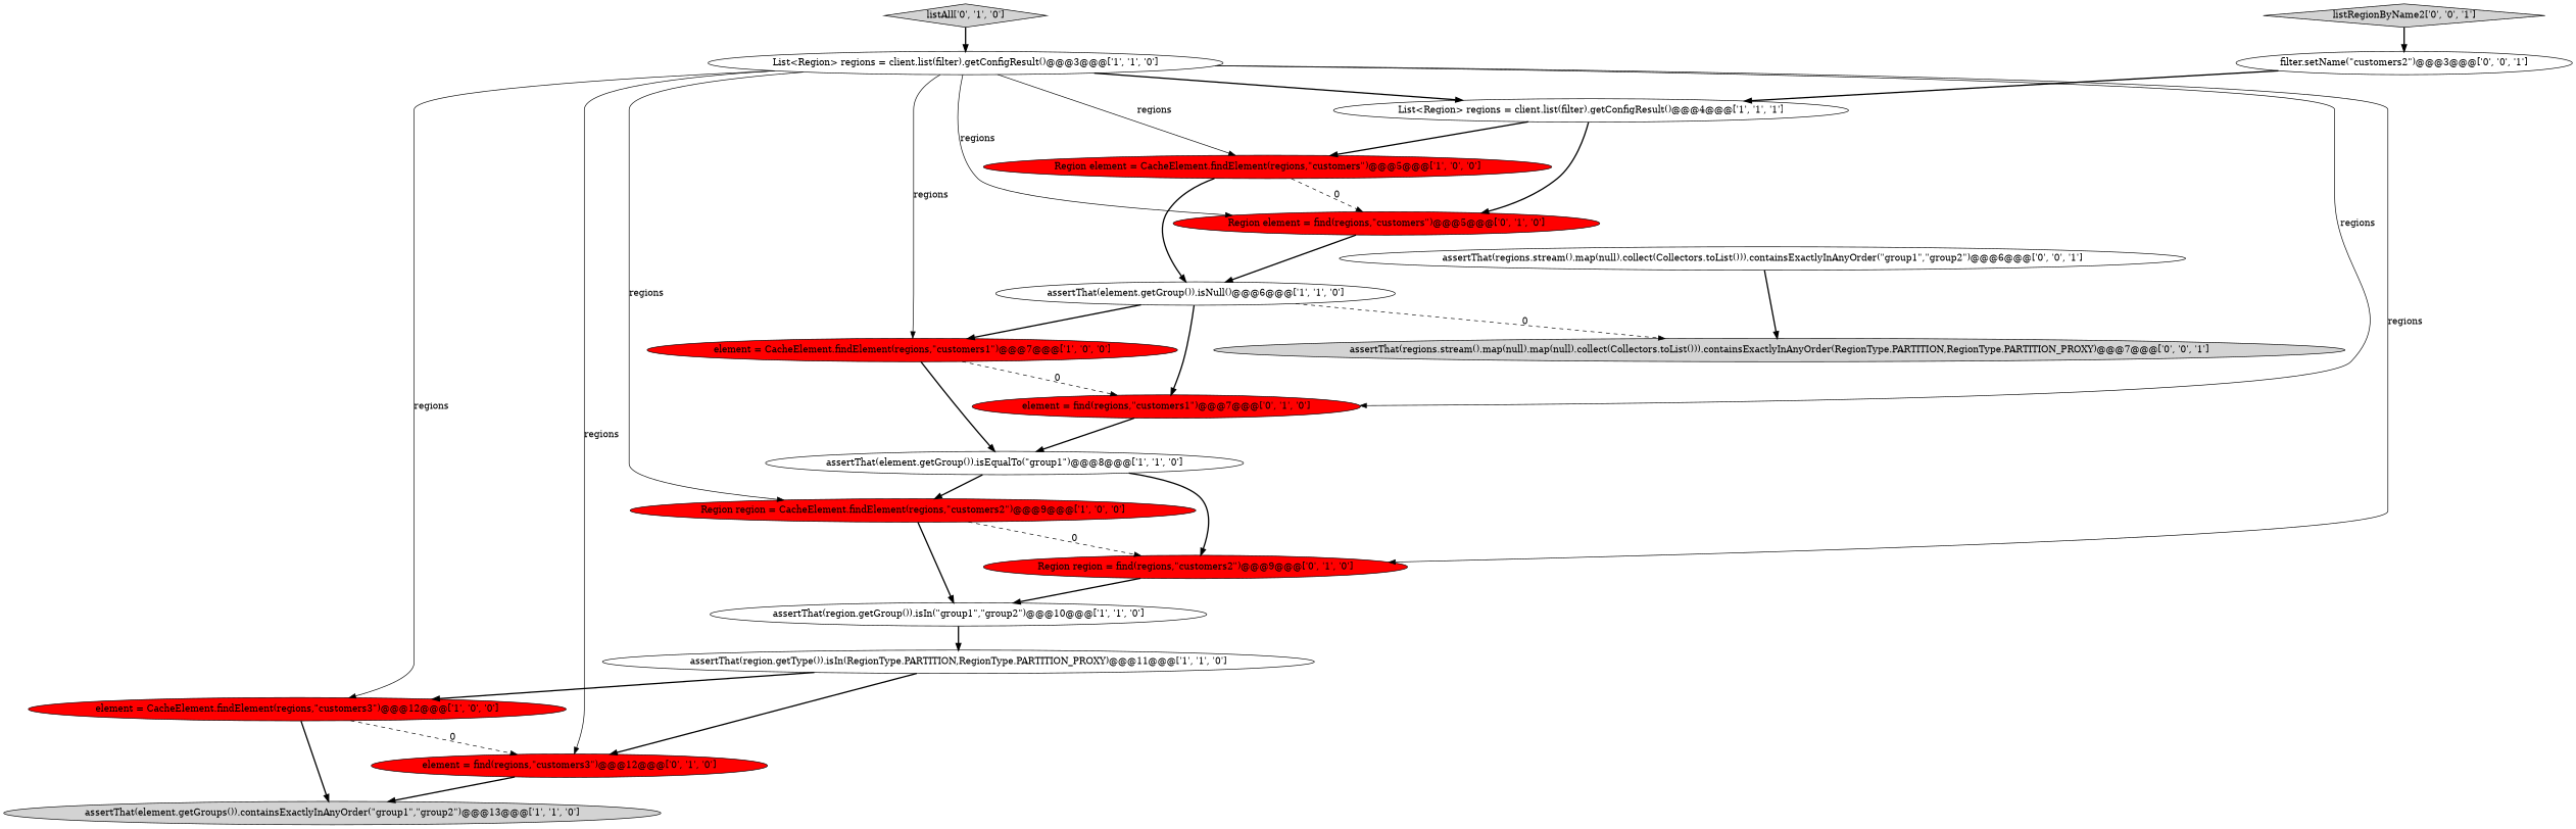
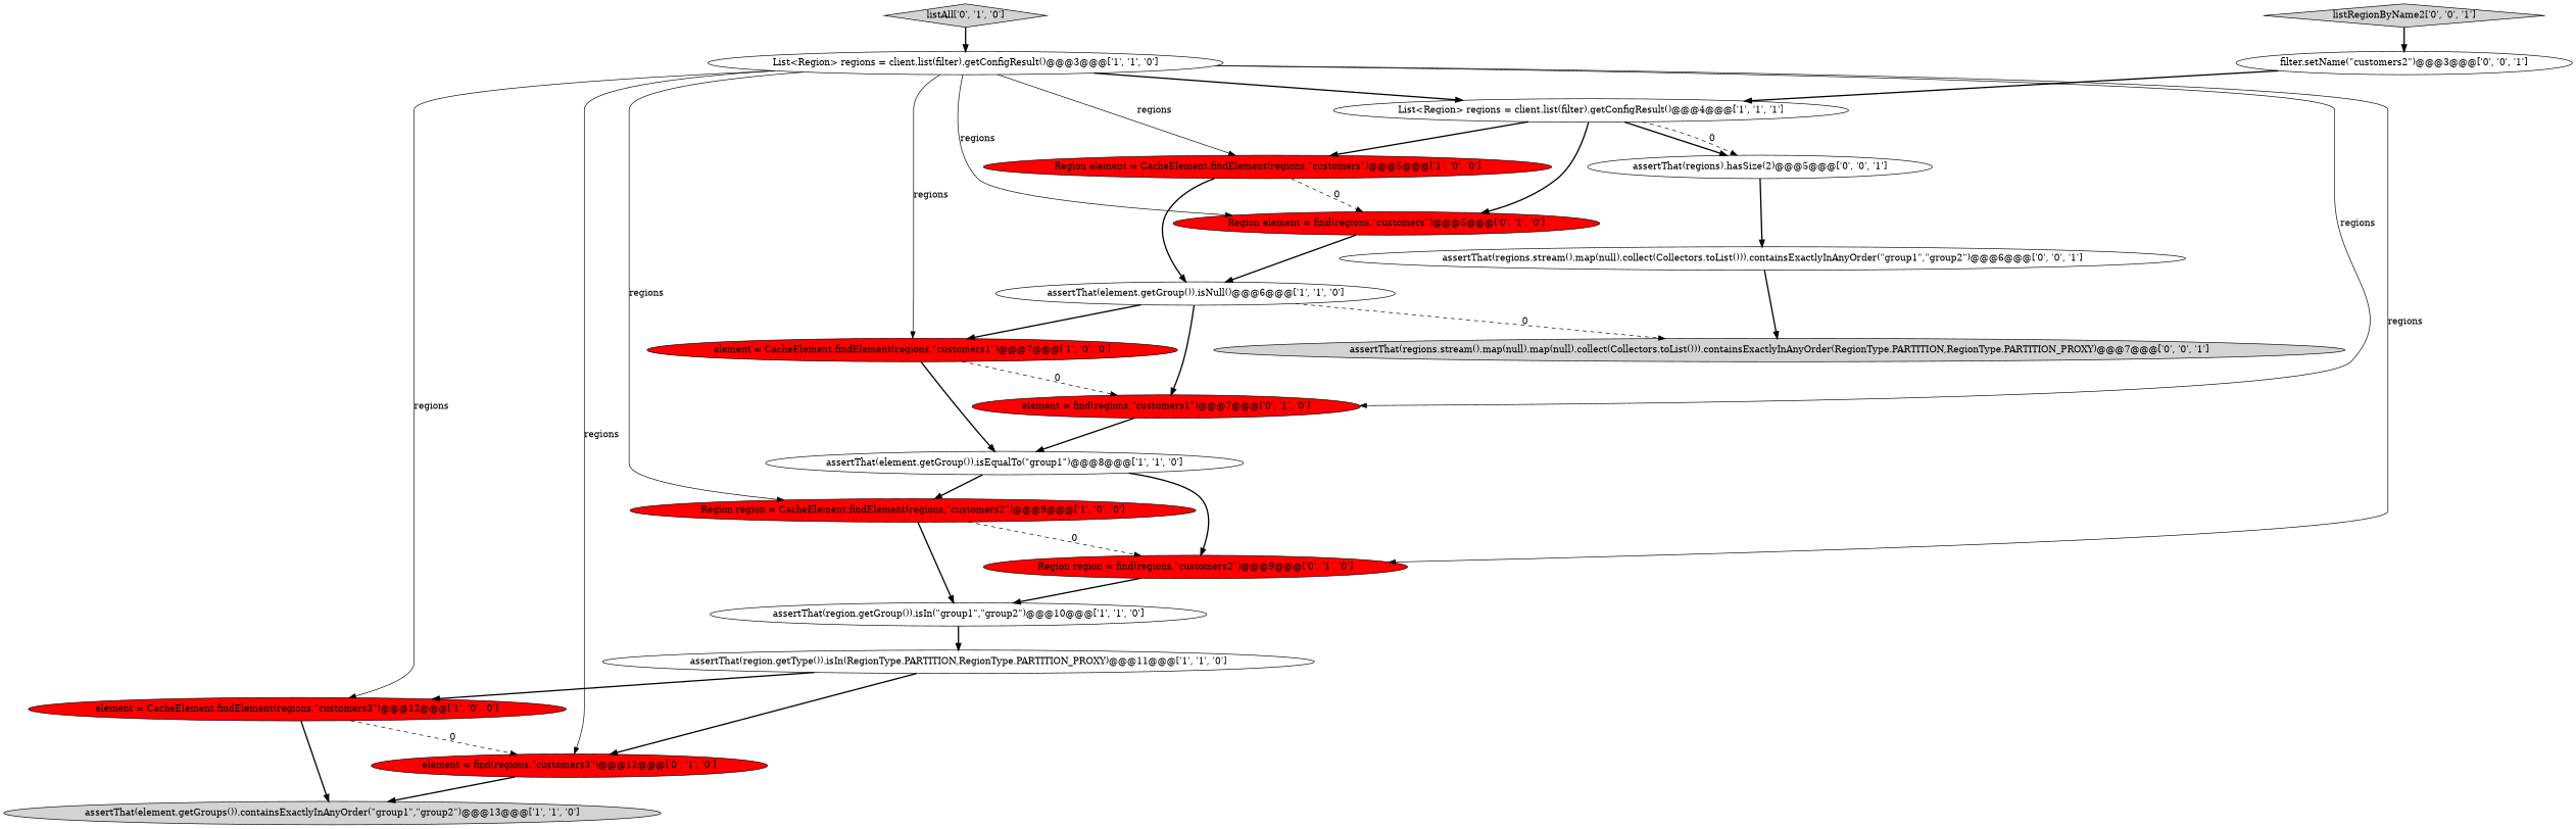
  digraph {
    node [fillcolor=white shape=ellipse style=filled]
    edge [style=bold]
    n1 [label="assertThat(element.getGroup()).isEqualTo(\"group1\")@@@8@@@['1', '1', '0']"]
    n2 [fillcolor=red label="Region region = CacheElement.findElement(regions,\"customers2\")@@@9@@@['1', '0', '0']"]
    n3 [fillcolor=red label="Region region = find(regions,\"customers2\")@@@9@@@['0', '1', '0']"]
    n4 [label="assertThat(region.getGroup()).isIn(\"group1\",\"group2\")@@@10@@@['1', '1', '0']"]
    n5 [label="assertThat(region.getType()).isIn(RegionType.PARTITION,RegionType.PARTITION_PROXY)@@@11@@@['1', '1', '0']"]
+   n6 [label="assertThat(regions).hasSize(2)@@@5@@@['0', '0', '1']"]
    n7 [label="assertThat(regions.stream().map(null).collect(Collectors.toList())).containsExactlyInAnyOrder(\"group1\",\"group2\")@@@6@@@['0', '0', '1']"]
    n8 [fillcolor=lightgray label="assertThat(regions.stream().map(null).map(null).collect(Collectors.toList())).containsExactlyInAnyOrder(RegionType.PARTITION,RegionType.PARTITION_PROXY)@@@7@@@['0', '0', '1']"]
    n9 [fillcolor=red label="Region element = find(regions,\"customers\")@@@5@@@['0', '1', '0']"]
    n10 [label="assertThat(element.getGroup()).isNull()@@@6@@@['1', '1', '0']"]
    n11 [fillcolor=red label="element = CacheElement.findElement(regions,\"customers1\")@@@7@@@['1', '0', '0']"]
    n12 [fillcolor=red label="element = find(regions,\"customers1\")@@@7@@@['0', '1', '0']"]
    n13 [fillcolor=lightgray label="assertThat(element.getGroups()).containsExactlyInAnyOrder(\"group1\",\"group2\")@@@13@@@['1', '1', '0']"]
    n14 [fillcolor=red label="element = CacheElement.findElement(regions,\"customers3\")@@@12@@@['1', '0', '0']"]
    n15 [fillcolor=red label="element = find(regions,\"customers3\")@@@12@@@['0', '1', '0']"]
    n16 [label="List<Region> regions = client.list(filter).getConfigResult()@@@3@@@['1', '1', '0']"]
    n17 [label="List<Region> regions = client.list(filter).getConfigResult()@@@4@@@['1', '1', '1']"]
    n18 [fillcolor=red label="Region element = CacheElement.findElement(regions,\"customers\")@@@5@@@['1', '0', '0']"]
    n19 [fillcolor=lightgray label="listRegionByName2['0', '0', '1']" shape=diamond]
    n20 [label="filter.setName(\"customers2\")@@@3@@@['0', '0', '1']"]
    n21 [fillcolor=lightgray label="listAll['0', '1', '0']" shape=diamond]
    n1 -> n2
    n1 -> n3
    n2 -> n3 [label=0 style=dashed]
    n2 -> n4
    n3 -> n4
    n4 -> n5
    n5 -> n14
    n5 -> n15
+   n6 -> n7
    n7 -> n8
    n9 -> n10
    n10 -> n8 [label=0 style=dashed]
    n10 -> n11
    n10 -> n12
    n11 -> n1
    n11 -> n12 [label=0 style=dashed]
    n12 -> n1
    n14 -> n13
    n14 -> n15 [label=0 style=dashed]
    n15 -> n13
    n16 -> n2 [label=regions style=solid]
    n16 -> n3 [label=regions style=solid]
    n16 -> n9 [label=regions style=solid]
    n16 -> n11 [label=regions style=solid]
    n16 -> n12 [label=regions style=solid]
    n16 -> n14 [label=regions style=solid]
    n16 -> n15 [label=regions style=solid]
    n16 -> n17
    n16 -> n18 [label=regions style=solid]
+   n17 -> n6
+   n17 -> n6 [label=0 style=dashed]
    n17 -> n9
    n17 -> n18
    n18 -> n9 [label=0 style=dashed]
    n18 -> n10
    n19 -> n20
    n20 -> n17
    n21 -> n16
  }
